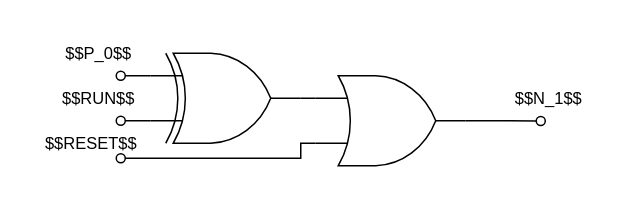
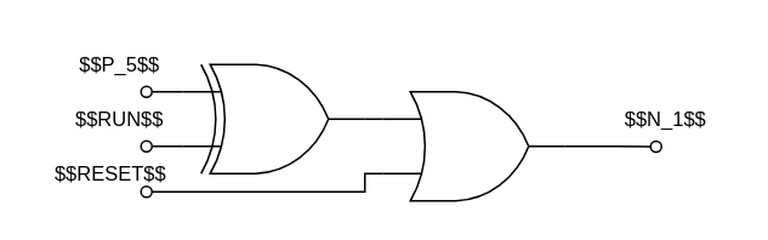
  <mxCell id="0" />
  <mxCell id="1" parent="0" />
  <mxCell id="2" style="edgeStyle=orthogonalEdgeStyle;shape=connector;rounded=0;orthogonalLoop=1;jettySize=auto;html=1;exitX=0;exitY=0.25;exitDx=0;exitDy=0;exitPerimeter=0;labelBackgroundColor=default;strokeColor=default;align=center;verticalAlign=middle;fontFamily=Helvetica;fontSize=11;fontColor=default;endArrow=oval;endFill=0;" edge="1" parent="1" source="4"><mxGeometry relative="1" as="geometry"><mxPoint x="80" y="50.2" as="targetPoint" /></mxGeometry></mxCell>
  <mxCell id="3" style="edgeStyle=orthogonalEdgeStyle;shape=connector;rounded=0;orthogonalLoop=1;jettySize=auto;html=1;exitX=0;exitY=0.75;exitDx=0;exitDy=0;exitPerimeter=0;labelBackgroundColor=default;strokeColor=default;align=center;verticalAlign=middle;fontFamily=Helvetica;fontSize=11;fontColor=default;endArrow=oval;endFill=0;" edge="1" parent="1" source="4"><mxGeometry relative="1" as="geometry"><mxPoint x="80" y="80.2" as="targetPoint" /></mxGeometry></mxCell>
  <mxCell id="4" value="" style="verticalLabelPosition=bottom;shadow=0;dashed=0;align=center;html=1;verticalAlign=top;shape=mxgraph.electrical.logic_gates.logic_gate;operation=xor;" vertex="1" parent="1"><mxGeometry x="100" y="35" width="100" height="60" as="geometry" /></mxCell>
  <mxCell id="5" style="edgeStyle=orthogonalEdgeStyle;shape=connector;rounded=0;orthogonalLoop=1;jettySize=auto;html=1;exitX=0;exitY=0.75;exitDx=0;exitDy=0;exitPerimeter=0;labelBackgroundColor=default;strokeColor=default;align=center;verticalAlign=middle;fontFamily=Helvetica;fontSize=11;fontColor=default;endArrow=oval;endFill=0;" edge="1" parent="1" source="7"><mxGeometry relative="1" as="geometry"><mxPoint x="80" y="105" as="targetPoint" /><Array as="points"><mxPoint x="200" y="95" /><mxPoint x="200" y="105" /></Array></mxGeometry></mxCell>
  <mxCell id="6" style="edgeStyle=orthogonalEdgeStyle;shape=connector;rounded=0;orthogonalLoop=1;jettySize=auto;html=1;exitX=1;exitY=0.5;exitDx=0;exitDy=0;exitPerimeter=0;labelBackgroundColor=default;strokeColor=default;align=center;verticalAlign=middle;fontFamily=Helvetica;fontSize=11;fontColor=default;endArrow=oval;endFill=0;" edge="1" parent="1" source="7"><mxGeometry relative="1" as="geometry"><mxPoint x="360" y="80.2" as="targetPoint" /></mxGeometry></mxCell>
  <mxCell id="7" value="" style="verticalLabelPosition=bottom;shadow=0;dashed=0;align=center;html=1;verticalAlign=top;shape=mxgraph.electrical.logic_gates.logic_gate;operation=or;" vertex="1" parent="1"><mxGeometry x="210" y="50" width="100" height="60" as="geometry" /></mxCell>
  <mxCell id="8" style="edgeStyle=orthogonalEdgeStyle;rounded=0;orthogonalLoop=1;jettySize=auto;html=1;exitX=1;exitY=0.5;exitDx=0;exitDy=0;exitPerimeter=0;entryX=0;entryY=0.25;entryDx=0;entryDy=0;entryPerimeter=0;endArrow=none;endFill=0;" edge="1" parent="1" source="4" target="7"><mxGeometry relative="1" as="geometry" /></mxCell>
- <mxCell id="9" value="$$P_0$$" style="text;html=1;align=center;verticalAlign=middle;resizable=0;points=[];autosize=1;strokeColor=none;fillColor=none;fontSize=11;fontFamily=Helvetica;fontColor=default;" vertex="1" parent="1"><mxGeometry x="30" y="20" width="70" height="30" as="geometry" /></mxCell>
+ <mxCell id="9" value="$$P_5$$" style="text;html=1;align=center;verticalAlign=middle;resizable=0;points=[];autosize=1;strokeColor=none;fillColor=none;fontSize=11;fontFamily=Helvetica;fontColor=default;" vertex="1" parent="1"><mxGeometry x="30" y="20" width="70" height="30" as="geometry" /></mxCell>
  <mxCell id="10" value="$$RUN$$" style="text;html=1;align=center;verticalAlign=middle;resizable=0;points=[];autosize=1;strokeColor=none;fillColor=none;fontSize=11;fontFamily=Helvetica;fontColor=default;" vertex="1" parent="1"><mxGeometry x="30" y="50" width="70" height="30" as="geometry" /></mxCell>
  <mxCell id="11" value="$$RESET$$" style="text;html=1;align=center;verticalAlign=middle;resizable=0;points=[];autosize=1;strokeColor=none;fillColor=none;fontSize=11;fontFamily=Helvetica;fontColor=default;" vertex="1" parent="1"><mxGeometry x="20" y="80" width="80" height="30" as="geometry" /></mxCell>
  <mxCell id="12" value="$$N_1$$" style="text;html=1;align=center;verticalAlign=middle;resizable=0;points=[];autosize=1;strokeColor=none;fillColor=none;fontSize=11;fontFamily=Helvetica;fontColor=default;" vertex="1" parent="1"><mxGeometry x="330" y="50" width="70" height="30" as="geometry" /></mxCell>
